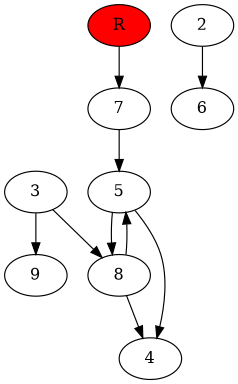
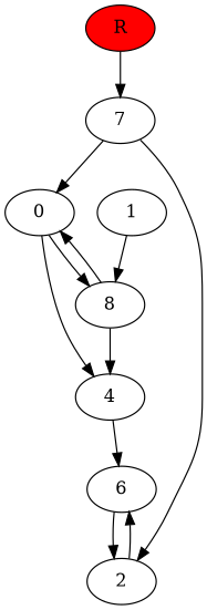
  digraph {
-   5
+   5 [label=0]
    8
    4
    6
    2
-   3
-   9
+   3 [label=1]
    7
    R [fillcolor="#ff0000" style=filled]
    5 -> 8
    5 -> 4
    8 -> 5
    8 -> 4
+   4 -> 6
+   6 -> 2
    2 -> 6
    3 -> 8
-   3 -> 9
    7 -> 5
+   7 -> 2
    R -> 7
  }
